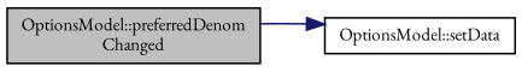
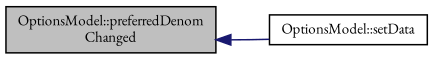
  digraph {
    rankdir=LR
    fontname="EB Garamond"
    node [color=black fontname="EB Garamond" fontsize=10 shape=record style=filled]
    n1 [fillcolor=grey75 fontcolor=black height=0.2 label="OptionsModel::preferredDenom\lChanged" width=0.4]
    n2 [fillcolor=white height=0.2 label="OptionsModel::setData" width=0.4]
-   n2 -> n1 [color=midnightblue dir=back fontname="EB Garamond" fontsize=10 labelfontname=Helvetica labelfontsize=10 style=solid]
+   n1 -> n2 [color=midnightblue dir=back fontname="EB Garamond" fontsize=10 labelfontname=Helvetica labelfontsize=10 style=solid]
  }
